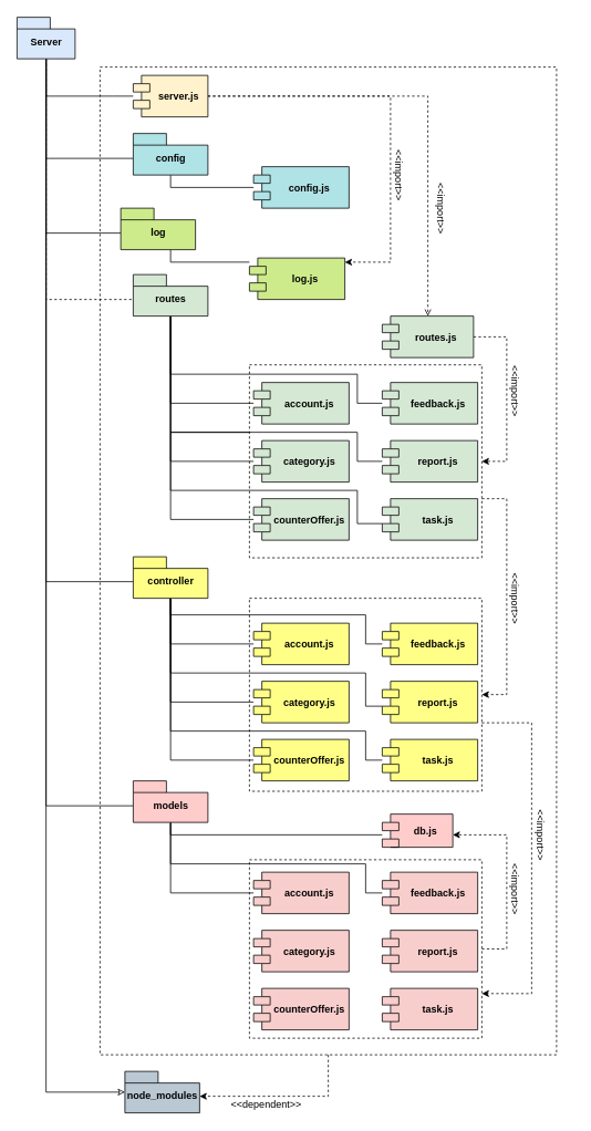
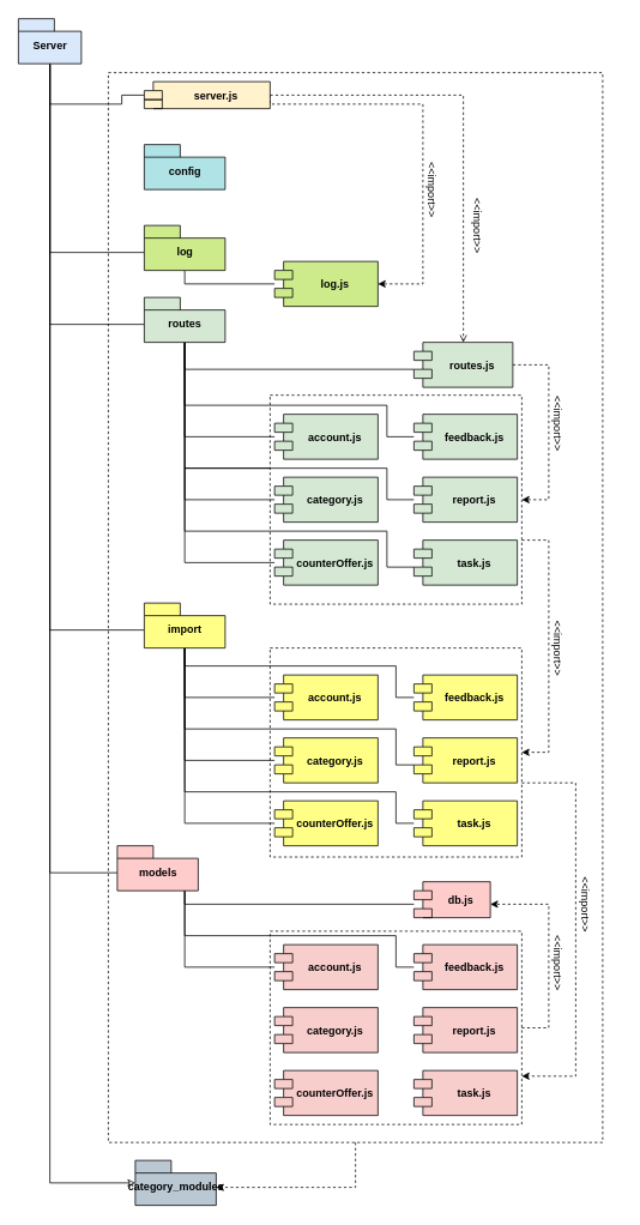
  <mxCell id="0" />
  <mxCell id="1" parent="0" />
  <mxCell id="2" style="edgeStyle=orthogonalEdgeStyle;rounded=0;orthogonalLoop=1;jettySize=auto;html=1;dashed=1;startArrow=none;startFill=0;endArrow=classic;endFill=1;strokeColor=#000000;fontSize=12;fontColor=#000000;" parent="1" source="3" target="35" edge="1"><mxGeometry relative="1" as="geometry"><Array as="points"><mxPoint x="395" y="1320" /></Array></mxGeometry></mxCell>
  <mxCell id="3" value="" style="rounded=0;whiteSpace=wrap;html=1;dashed=1;strokeColor=#000000;fillColor=none;fontSize=12;fontColor=#000000;" parent="1" vertex="1"><mxGeometry x="120" y="80" width="550" height="1190" as="geometry" /></mxCell>
  <mxCell id="4" style="edgeStyle=orthogonalEdgeStyle;rounded=0;orthogonalLoop=1;jettySize=auto;html=1;endArrow=none;endFill=0;fontSize=12;" parent="1" source="11" target="38" edge="1"><mxGeometry relative="1" as="geometry"><Array as="points"><mxPoint x="55" y="115" /><mxPoint x="135" y="115" /></Array></mxGeometry></mxCell>
- <mxCell id="5" style="edgeStyle=orthogonalEdgeStyle;rounded=0;orthogonalLoop=1;jettySize=auto;html=1;endArrow=none;endFill=0;fontSize=12;" parent="1" source="11" target="13" edge="1"><mxGeometry relative="1" as="geometry"><Array as="points"><mxPoint x="55" y="190" /><mxPoint x="190" y="190" /></Array></mxGeometry></mxCell>
  <mxCell id="6" style="edgeStyle=orthogonalEdgeStyle;rounded=0;orthogonalLoop=1;jettySize=auto;html=1;endArrow=none;endFill=0;fontSize=12;" parent="1" source="11" target="23" edge="1"><mxGeometry relative="1" as="geometry"><Array as="points"><mxPoint x="55" y="280" /><mxPoint x="190" y="280" /></Array></mxGeometry></mxCell>
- <mxCell id="7" style="edgeStyle=orthogonalEdgeStyle;rounded=0;orthogonalLoop=1;jettySize=auto;html=1;endArrow=none;endFill=0;fontSize=12;dashed=1;" parent="1" source="11" target="21" edge="1"><mxGeometry relative="1" as="geometry"><Array as="points"><mxPoint x="55" y="360" /><mxPoint x="190" y="360" /></Array></mxGeometry></mxCell>
+ <mxCell id="7" style="edgeStyle=orthogonalEdgeStyle;rounded=0;orthogonalLoop=1;jettySize=auto;html=1;endArrow=none;endFill=0;fontSize=12;" parent="1" source="11" target="21" edge="1"><mxGeometry relative="1" as="geometry"><Array as="points"><mxPoint x="55" y="360" /><mxPoint x="190" y="360" /></Array></mxGeometry></mxCell>
  <mxCell id="8" style="edgeStyle=orthogonalEdgeStyle;rounded=0;orthogonalLoop=1;jettySize=auto;html=1;endArrow=none;endFill=0;fontSize=12;" parent="1" source="11" target="30" edge="1"><mxGeometry relative="1" as="geometry"><Array as="points"><mxPoint x="55" y="700" /><mxPoint x="190" y="700" /></Array></mxGeometry></mxCell>
  <mxCell id="9" style="edgeStyle=orthogonalEdgeStyle;rounded=0;orthogonalLoop=1;jettySize=auto;html=1;endArrow=none;endFill=0;fontSize=12;" parent="1" source="11" target="34" edge="1"><mxGeometry relative="1" as="geometry"><Array as="points"><mxPoint x="55" y="970" /><mxPoint x="205" y="970" /></Array></mxGeometry></mxCell>
  <mxCell id="10" style="edgeStyle=orthogonalEdgeStyle;rounded=0;orthogonalLoop=1;jettySize=auto;html=1;endArrow=classic;endFill=0;fontSize=12;" parent="1" source="11" target="35" edge="1"><mxGeometry relative="1" as="geometry"><Array as="points"><mxPoint x="55" y="1315" /></Array></mxGeometry></mxCell>
  <mxCell id="11" value="Server" style="shape=folder;fontStyle=1;spacingTop=10;tabWidth=40;tabHeight=14;tabPosition=left;html=1;fillColor=#dae8fc;fontSize=12;" parent="1" vertex="1"><mxGeometry x="20" y="20" width="70" height="50" as="geometry" /></mxCell>
- <mxCell id="12" style="edgeStyle=orthogonalEdgeStyle;rounded=0;orthogonalLoop=1;jettySize=auto;html=1;endArrow=none;endFill=0;fontSize=12;" parent="1" source="13" target="41" edge="1"><mxGeometry relative="1" as="geometry"><Array as="points"><mxPoint x="205" y="225" /></Array></mxGeometry></mxCell>
  <mxCell id="13" value="config" style="shape=folder;fontStyle=1;spacingTop=10;tabWidth=40;tabHeight=14;tabPosition=left;html=1;fillColor=#b0e3e6;fontSize=12;" parent="1" vertex="1"><mxGeometry x="160" y="160" width="90" height="50" as="geometry" /></mxCell>
  <mxCell id="14" style="edgeStyle=orthogonalEdgeStyle;rounded=0;orthogonalLoop=1;jettySize=auto;html=1;endArrow=none;endFill=0;fontSize=12;" parent="1" source="21" target="43" edge="1"><mxGeometry relative="1" as="geometry"><Array as="points"><mxPoint x="205" y="485" /><mxPoint x="363" y="485" /></Array></mxGeometry></mxCell>
  <mxCell id="15" style="edgeStyle=orthogonalEdgeStyle;rounded=0;orthogonalLoop=1;jettySize=auto;html=1;endArrow=none;endFill=0;fontSize=12;" parent="1" source="21" target="44" edge="1"><mxGeometry relative="1" as="geometry"><Array as="points"><mxPoint x="205" y="555" /><mxPoint x="363" y="555" /></Array></mxGeometry></mxCell>
  <mxCell id="16" style="edgeStyle=orthogonalEdgeStyle;rounded=0;orthogonalLoop=1;jettySize=auto;html=1;endArrow=none;endFill=0;fontSize=12;" parent="1" source="21" target="46" edge="1"><mxGeometry relative="1" as="geometry"><Array as="points"><mxPoint x="205" y="450" /><mxPoint x="430" y="450" /><mxPoint x="430" y="485" /><mxPoint x="517" y="485" /></Array></mxGeometry></mxCell>
  <mxCell id="17" style="edgeStyle=orthogonalEdgeStyle;rounded=0;orthogonalLoop=1;jettySize=auto;html=1;endArrow=none;endFill=0;fontSize=12;" parent="1" source="21" target="45" edge="1"><mxGeometry relative="1" as="geometry"><Array as="points"><mxPoint x="205" y="625" /><mxPoint x="363" y="625" /></Array></mxGeometry></mxCell>
  <mxCell id="18" style="edgeStyle=orthogonalEdgeStyle;rounded=0;orthogonalLoop=1;jettySize=auto;html=1;endArrow=none;endFill=0;fontSize=12;" parent="1" source="21" target="48" edge="1"><mxGeometry relative="1" as="geometry"><Array as="points"><mxPoint x="205" y="590" /><mxPoint x="430" y="590" /><mxPoint x="430" y="630" /><mxPoint x="517" y="630" /></Array></mxGeometry></mxCell>
  <mxCell id="19" style="edgeStyle=orthogonalEdgeStyle;rounded=0;orthogonalLoop=1;jettySize=auto;html=1;endArrow=none;endFill=0;fontSize=12;" parent="1" source="66" target="47" edge="1"><mxGeometry relative="1" as="geometry"><Array as="points"><mxPoint x="205" y="520" /><mxPoint x="430" y="520" /><mxPoint x="430" y="555" /><mxPoint x="517" y="555" /></Array></mxGeometry></mxCell>
+ <mxCell id="20" style="edgeStyle=orthogonalEdgeStyle;rounded=0;orthogonalLoop=1;jettySize=auto;html=1;endArrow=none;endFill=0;fontSize=12;" parent="1" source="21" target="40" edge="1"><mxGeometry relative="1" as="geometry"><Array as="points"><mxPoint x="205" y="410" /></Array></mxGeometry></mxCell>
  <mxCell id="21" value="routes" style="shape=folder;fontStyle=1;spacingTop=10;tabWidth=40;tabHeight=14;tabPosition=left;html=1;fillColor=#d5e8d4;fontSize=12;" parent="1" vertex="1"><mxGeometry x="160" y="330" width="90" height="50" as="geometry" /></mxCell>
  <mxCell id="22" style="edgeStyle=orthogonalEdgeStyle;rounded=0;orthogonalLoop=1;jettySize=auto;html=1;endArrow=none;endFill=0;fontSize=12;" parent="1" source="23" target="42" edge="1"><mxGeometry relative="1" as="geometry"><Array as="points"><mxPoint x="205" y="315" /></Array></mxGeometry></mxCell>
- <mxCell id="23" value="log" style="shape=folder;fontStyle=1;spacingTop=10;tabWidth=40;tabHeight=14;tabPosition=left;html=1;fillColor=#cdeb8b;fontSize=12;" parent="1" vertex="1"><mxGeometry x="145" y="250" width="90" height="50" as="geometry" /></mxCell>
+ <mxCell id="23" value="log" style="shape=folder;fontStyle=1;spacingTop=10;tabWidth=40;tabHeight=14;tabPosition=left;html=1;fillColor=#cdeb8b;fontSize=12;" parent="1" vertex="1"><mxGeometry x="160" y="250" width="90" height="50" as="geometry" /></mxCell>
  <mxCell id="24" style="edgeStyle=orthogonalEdgeStyle;rounded=0;orthogonalLoop=1;jettySize=auto;html=1;endArrow=none;endFill=0;fontSize=12;" parent="1" source="30" target="49" edge="1"><mxGeometry relative="1" as="geometry"><Array as="points"><mxPoint x="205" y="775" /><mxPoint x="363" y="775" /></Array></mxGeometry></mxCell>
  <mxCell id="25" style="edgeStyle=orthogonalEdgeStyle;rounded=0;orthogonalLoop=1;jettySize=auto;html=1;endArrow=none;endFill=0;fontSize=12;" parent="1" source="30" target="50" edge="1"><mxGeometry relative="1" as="geometry"><Array as="points"><mxPoint x="205" y="845" /><mxPoint x="363" y="845" /></Array></mxGeometry></mxCell>
  <mxCell id="26" style="edgeStyle=orthogonalEdgeStyle;rounded=0;orthogonalLoop=1;jettySize=auto;html=1;endArrow=none;endFill=0;fontSize=12;" parent="1" source="30" target="51" edge="1"><mxGeometry relative="1" as="geometry"><Array as="points"><mxPoint x="205" y="915" /><mxPoint x="363" y="915" /></Array></mxGeometry></mxCell>
  <mxCell id="27" style="edgeStyle=orthogonalEdgeStyle;rounded=0;orthogonalLoop=1;jettySize=auto;html=1;endArrow=none;endFill=0;fontSize=12;" parent="1" source="30" target="52" edge="1"><mxGeometry relative="1" as="geometry"><Array as="points"><mxPoint x="205" y="740" /><mxPoint x="440" y="740" /><mxPoint x="440" y="775" /></Array></mxGeometry></mxCell>
  <mxCell id="28" style="edgeStyle=orthogonalEdgeStyle;rounded=0;orthogonalLoop=1;jettySize=auto;html=1;endArrow=none;endFill=0;fontSize=12;" parent="1" source="30" target="53" edge="1"><mxGeometry relative="1" as="geometry"><Array as="points"><mxPoint x="205" y="810" /><mxPoint x="440" y="810" /><mxPoint x="440" y="850" /></Array></mxGeometry></mxCell>
  <mxCell id="29" style="edgeStyle=orthogonalEdgeStyle;rounded=0;orthogonalLoop=1;jettySize=auto;html=1;endArrow=none;endFill=0;fontSize=12;" parent="1" source="30" target="54" edge="1"><mxGeometry relative="1" as="geometry"><Array as="points"><mxPoint x="205" y="880" /><mxPoint x="440" y="880" /><mxPoint x="440" y="915" /></Array></mxGeometry></mxCell>
- <mxCell id="30" value="controller" style="shape=folder;fontStyle=1;spacingTop=10;tabWidth=40;tabHeight=14;tabPosition=left;html=1;fillColor=#ffff88;fontSize=12;" parent="1" vertex="1"><mxGeometry x="160" y="670" width="90" height="50" as="geometry" /></mxCell>
+ <mxCell id="30" value="import" style="shape=folder;fontStyle=1;spacingTop=10;tabWidth=40;tabHeight=14;tabPosition=left;html=1;fillColor=#ffff88;fontSize=12;" parent="1" vertex="1"><mxGeometry x="160" y="670" width="90" height="50" as="geometry" /></mxCell>
  <mxCell id="31" style="edgeStyle=orthogonalEdgeStyle;rounded=0;orthogonalLoop=1;jettySize=auto;html=1;endArrow=none;endFill=0;strokeColor=#000000;fontSize=12;fontColor=#000000;" parent="1" source="34" target="56" edge="1"><mxGeometry relative="1" as="geometry"><Array as="points"><mxPoint x="205" y="1075" /><mxPoint x="363" y="1075" /></Array></mxGeometry></mxCell>
  <mxCell id="32" style="edgeStyle=orthogonalEdgeStyle;rounded=0;orthogonalLoop=1;jettySize=auto;html=1;endArrow=none;endFill=0;strokeColor=#000000;fontSize=12;fontColor=#000000;" parent="1" source="34" target="59" edge="1"><mxGeometry relative="1" as="geometry"><Array as="points"><mxPoint x="205" y="1040" /><mxPoint x="440" y="1040" /><mxPoint x="440" y="1075" /></Array></mxGeometry></mxCell>
  <mxCell id="33" style="edgeStyle=orthogonalEdgeStyle;rounded=0;orthogonalLoop=1;jettySize=auto;html=1;endArrow=none;endFill=0;strokeColor=#000000;fontSize=12;fontColor=#000000;" parent="1" source="34" target="55" edge="1"><mxGeometry relative="1" as="geometry"><Array as="points"><mxPoint x="205" y="1005" /></Array></mxGeometry></mxCell>
- <mxCell id="34" value="models" style="shape=folder;fontStyle=1;spacingTop=10;tabWidth=40;tabHeight=14;tabPosition=left;html=1;fillColor=#ffcccc;fontSize=12;" parent="1" vertex="1"><mxGeometry x="160" y="940" width="90" height="50" as="geometry" /></mxCell>
- <mxCell id="35" value="node_modules" style="shape=folder;fontStyle=1;spacingTop=10;tabWidth=40;tabHeight=14;tabPosition=left;html=1;fillColor=#bac8d3;fontSize=12;" parent="1" vertex="1"><mxGeometry x="150" y="1290" width="90" height="50" as="geometry" /></mxCell>
+ <mxCell id="34" value="models" style="shape=folder;fontStyle=1;spacingTop=10;tabWidth=40;tabHeight=14;tabPosition=left;html=1;fillColor=#ffcccc;fontSize=12;" parent="1" vertex="1"><mxGeometry x="130" y="940" width="90" height="50" as="geometry" /></mxCell>
+ <mxCell id="35" value="category_modules" style="shape=folder;fontStyle=1;spacingTop=10;tabWidth=40;tabHeight=14;tabPosition=left;html=1;fillColor=#bac8d3;fontSize=12;" parent="1" vertex="1"><mxGeometry x="150" y="1290" width="90" height="50" as="geometry" /></mxCell>
  <mxCell id="36" style="edgeStyle=orthogonalEdgeStyle;rounded=0;orthogonalLoop=1;jettySize=auto;html=1;exitX=1;exitY=0.5;exitDx=0;exitDy=0;dashed=1;startArrow=none;startFill=0;endArrow=classic;endFill=1;strokeColor=#000000;fontSize=12;fontColor=#000000;" parent="1" source="38" target="42" edge="1"><mxGeometry relative="1" as="geometry"><Array as="points"><mxPoint x="470" y="115" /><mxPoint x="470" y="315" /></Array></mxGeometry></mxCell>
  <mxCell id="37" style="edgeStyle=orthogonalEdgeStyle;rounded=0;orthogonalLoop=1;jettySize=auto;html=1;dashed=1;startArrow=none;startFill=0;endArrow=open;endFill=1;strokeColor=#000000;fontSize=12;fontColor=#000000;" parent="1" source="38" target="40" edge="1"><mxGeometry relative="1" as="geometry" /></mxCell>
- <mxCell id="38" value="server.js" style="shape=module;align=left;spacingLeft=20;align=center;verticalAlign=middle;fontStyle=1;fillColor=#fff2cc;fontSize=12;" parent="1" vertex="1"><mxGeometry x="160" y="90" width="90" height="50" as="geometry" /></mxCell>
+ <mxCell id="38" value="server.js" style="shape=module;align=left;spacingLeft=20;align=center;verticalAlign=middle;fontStyle=1;fillColor=#fff2cc;fontSize=12;" parent="1" vertex="1"><mxGeometry x="160" y="90" width="140" height="30" as="geometry" /></mxCell>
  <mxCell id="39" style="edgeStyle=orthogonalEdgeStyle;rounded=0;orthogonalLoop=1;jettySize=auto;html=1;dashed=1;startArrow=none;startFill=0;endArrow=classic;endFill=1;strokeColor=#000000;fontSize=12;fontColor=#000000;" parent="1" source="40" target="66" edge="1"><mxGeometry relative="1" as="geometry"><Array as="points"><mxPoint x="610" y="405" /><mxPoint x="610" y="555" /></Array></mxGeometry></mxCell>
  <mxCell id="40" value="routes.js" style="shape=module;align=left;spacingLeft=20;align=center;verticalAlign=middle;fillColor=#d5e8d4;fontStyle=1;fontSize=12;" parent="1" vertex="1"><mxGeometry x="460" y="380" width="110" height="50" as="geometry" /></mxCell>
- <mxCell id="41" value="config.js" style="shape=module;align=left;spacingLeft=20;align=center;verticalAlign=middle;fontStyle=1;fillColor=#b0e3e6;fontSize=12;" parent="1" vertex="1"><mxGeometry x="305" y="200" width="115" height="50" as="geometry" /></mxCell>
- <mxCell id="42" value="log.js" style="shape=module;align=left;spacingLeft=20;align=center;verticalAlign=middle;fontStyle=1;fillColor=#cdeb8b;fontSize=12;" parent="1" vertex="1"><mxGeometry x="300" y="310" width="115" height="50" as="geometry" /></mxCell>
+ <mxCell id="42" value="log.js" style="shape=module;align=left;spacingLeft=20;align=center;verticalAlign=middle;fontStyle=1;fillColor=#cdeb8b;fontSize=12;" parent="1" vertex="1"><mxGeometry x="305" y="290" width="115" height="50" as="geometry" /></mxCell>
  <mxCell id="43" value="account.js" style="shape=module;align=left;spacingLeft=20;align=center;verticalAlign=middle;fontStyle=1;fillColor=#d5e8d4;fontSize=12;" parent="1" vertex="1"><mxGeometry x="305" y="460" width="115" height="50" as="geometry" /></mxCell>
  <mxCell id="44" value="category.js" style="shape=module;align=left;spacingLeft=20;align=center;verticalAlign=middle;fontStyle=1;fillColor=#d5e8d4;fontSize=12;" parent="1" vertex="1"><mxGeometry x="305" y="530" width="115" height="50" as="geometry" /></mxCell>
  <mxCell id="45" value="counterOffer.js" style="shape=module;align=left;spacingLeft=20;align=center;verticalAlign=middle;fontStyle=1;fillColor=#d5e8d4;fontSize=12;" parent="1" vertex="1"><mxGeometry x="305" y="600" width="115" height="50" as="geometry" /></mxCell>
  <mxCell id="46" value="feedback.js" style="shape=module;align=left;spacingLeft=20;align=center;verticalAlign=middle;fontStyle=1;fillColor=#d5e8d4;fontSize=12;" parent="1" vertex="1"><mxGeometry x="460" y="460" width="115" height="50" as="geometry" /></mxCell>
  <mxCell id="47" value="report.js" style="shape=module;align=left;spacingLeft=20;align=center;verticalAlign=middle;fontStyle=1;fillColor=#d5e8d4;fontSize=12;" parent="1" vertex="1"><mxGeometry x="460" y="530" width="115" height="50" as="geometry" /></mxCell>
  <mxCell id="48" value="task.js" style="shape=module;align=left;spacingLeft=20;align=center;verticalAlign=middle;fontStyle=1;fillColor=#d5e8d4;fontSize=12;" parent="1" vertex="1"><mxGeometry x="460" y="600" width="115" height="50" as="geometry" /></mxCell>
  <mxCell id="49" value="account.js" style="shape=module;align=left;spacingLeft=20;align=center;verticalAlign=middle;fontStyle=1;fillColor=#ffff88;fontSize=12;" parent="1" vertex="1"><mxGeometry x="305" y="750" width="115" height="50" as="geometry" /></mxCell>
  <mxCell id="50" value="category.js" style="shape=module;align=left;spacingLeft=20;align=center;verticalAlign=middle;fontStyle=1;fillColor=#ffff88;fontSize=12;" parent="1" vertex="1"><mxGeometry x="305" y="820" width="115" height="50" as="geometry" /></mxCell>
  <mxCell id="51" value="counterOffer.js" style="shape=module;align=left;spacingLeft=20;align=center;verticalAlign=middle;fontStyle=1;fillColor=#ffff88;fontSize=12;" parent="1" vertex="1"><mxGeometry x="305" y="890" width="115" height="50" as="geometry" /></mxCell>
  <mxCell id="52" value="feedback.js" style="shape=module;align=left;spacingLeft=20;align=center;verticalAlign=middle;fontStyle=1;fillColor=#ffff88;fontSize=12;" parent="1" vertex="1"><mxGeometry x="460" y="750" width="115" height="50" as="geometry" /></mxCell>
  <mxCell id="53" value="report.js" style="shape=module;align=left;spacingLeft=20;align=center;verticalAlign=middle;fontStyle=1;fillColor=#ffff88;fontSize=12;" parent="1" vertex="1"><mxGeometry x="460" y="820" width="115" height="50" as="geometry" /></mxCell>
  <mxCell id="54" value="task.js" style="shape=module;align=left;spacingLeft=20;align=center;verticalAlign=middle;fontStyle=1;fillColor=#ffff88;fontSize=12;" parent="1" vertex="1"><mxGeometry x="460" y="890" width="115" height="50" as="geometry" /></mxCell>
  <mxCell id="55" value="db.js" style="shape=module;align=left;spacingLeft=20;align=center;verticalAlign=middle;fontStyle=1;fillColor=#ffcccc;fontSize=12;" parent="1" vertex="1"><mxGeometry x="460" y="980" width="85" height="40" as="geometry" /></mxCell>
  <mxCell id="56" value="account.js" style="shape=module;align=left;spacingLeft=20;align=center;verticalAlign=middle;fontStyle=1;fillColor=#f8cecc;fontSize=12;" parent="1" vertex="1"><mxGeometry x="305" y="1050" width="115" height="50" as="geometry" /></mxCell>
  <mxCell id="57" value="category.js" style="shape=module;align=left;spacingLeft=20;align=center;verticalAlign=middle;fontStyle=1;fillColor=#f8cecc;fontSize=12;" parent="1" vertex="1"><mxGeometry x="305" y="1120" width="115" height="50" as="geometry" /></mxCell>
  <mxCell id="58" value="counterOffer.js" style="shape=module;align=left;spacingLeft=20;align=center;verticalAlign=middle;fontStyle=1;fillColor=#f8cecc;fontSize=12;" parent="1" vertex="1"><mxGeometry x="305" y="1190" width="115" height="50" as="geometry" /></mxCell>
  <mxCell id="59" value="feedback.js" style="shape=module;align=left;spacingLeft=20;align=center;verticalAlign=middle;fontStyle=1;fillColor=#f8cecc;fontSize=12;" parent="1" vertex="1"><mxGeometry x="460" y="1050" width="115" height="50" as="geometry" /></mxCell>
  <mxCell id="60" value="report.js" style="shape=module;align=left;spacingLeft=20;align=center;verticalAlign=middle;fontStyle=1;fillColor=#f8cecc;fontSize=12;" parent="1" vertex="1"><mxGeometry x="460" y="1120" width="115" height="50" as="geometry" /></mxCell>
  <mxCell id="61" value="task.js" style="shape=module;align=left;spacingLeft=20;align=center;verticalAlign=middle;fontStyle=1;fillColor=#f8cecc;fontSize=12;" parent="1" vertex="1"><mxGeometry x="460" y="1190" width="115" height="50" as="geometry" /></mxCell>
  <mxCell id="62" style="edgeStyle=orthogonalEdgeStyle;rounded=0;orthogonalLoop=1;jettySize=auto;html=1;endArrow=classic;endFill=1;strokeColor=#000000;fontSize=12;fontColor=#000000;dashed=1;startArrow=none;startFill=0;" parent="1" source="63" target="55" edge="1"><mxGeometry relative="1" as="geometry"><Array as="points"><mxPoint x="610" y="1143" /><mxPoint x="610" y="1005" /></Array></mxGeometry></mxCell>
  <mxCell id="63" value="" style="rounded=0;whiteSpace=wrap;html=1;dashed=1;strokeColor=#000000;fillColor=none;fontSize=12;fontColor=#000000;" parent="1" vertex="1"><mxGeometry x="300" y="1035" width="280" height="215" as="geometry" /></mxCell>
  <mxCell id="64" value="&amp;lt;&amp;lt;import&amp;gt;&amp;gt;" style="text;html=1;align=center;verticalAlign=middle;resizable=0;points=[];autosize=1;fontSize=12;fontColor=#000000;rotation=90;" parent="1" vertex="1"><mxGeometry x="580" y="1060" width="80" height="20" as="geometry" /></mxCell>
  <mxCell id="65" style="edgeStyle=orthogonalEdgeStyle;rounded=0;orthogonalLoop=1;jettySize=auto;html=1;dashed=1;startArrow=none;startFill=0;endArrow=classic;endFill=1;strokeColor=#000000;fontSize=12;fontColor=#000000;" parent="1" source="66" target="68" edge="1"><mxGeometry relative="1" as="geometry"><Array as="points"><mxPoint x="610" y="600" /><mxPoint x="610" y="836" /></Array></mxGeometry></mxCell>
  <mxCell id="66" value="" style="rounded=0;whiteSpace=wrap;html=1;dashed=1;strokeColor=#000000;fillColor=none;fontSize=12;fontColor=#000000;" parent="1" vertex="1"><mxGeometry x="300" y="438.75" width="280" height="232.5" as="geometry" /></mxCell>
  <mxCell id="67" style="edgeStyle=orthogonalEdgeStyle;rounded=0;orthogonalLoop=1;jettySize=auto;html=1;entryX=1;entryY=0.75;entryDx=0;entryDy=0;dashed=1;startArrow=none;startFill=0;endArrow=classic;endFill=1;strokeColor=#000000;fontSize=12;fontColor=#000000;" parent="1" source="68" target="63" edge="1"><mxGeometry relative="1" as="geometry"><Array as="points"><mxPoint x="640" y="870" /><mxPoint x="640" y="1196" /></Array></mxGeometry></mxCell>
  <mxCell id="68" value="" style="rounded=0;whiteSpace=wrap;html=1;dashed=1;strokeColor=#000000;fillColor=none;fontSize=12;fontColor=#000000;" parent="1" vertex="1"><mxGeometry x="300" y="720" width="280" height="232.5" as="geometry" /></mxCell>
  <mxCell id="69" value="&amp;lt;&amp;lt;import&amp;gt;&amp;gt;" style="text;html=1;align=center;verticalAlign=middle;resizable=0;points=[];autosize=1;fontSize=12;fontColor=#000000;rotation=90;" parent="1" vertex="1"><mxGeometry x="580" y="460" width="80" height="20" as="geometry" /></mxCell>
  <mxCell id="70" value="&amp;lt;&amp;lt;import&amp;gt;&amp;gt;" style="text;html=1;align=center;verticalAlign=middle;resizable=0;points=[];autosize=1;fontSize=12;fontColor=#000000;rotation=90;" parent="1" vertex="1"><mxGeometry x="580" y="710" width="80" height="20" as="geometry" /></mxCell>
  <mxCell id="71" value="&amp;lt;&amp;lt;import&amp;gt;&amp;gt;" style="text;html=1;align=center;verticalAlign=middle;resizable=0;points=[];autosize=1;fontSize=12;fontColor=#000000;rotation=90;" parent="1" vertex="1"><mxGeometry x="610" y="995" width="80" height="20" as="geometry" /></mxCell>
  <mxCell id="72" value="&amp;lt;&amp;lt;import&amp;gt;&amp;gt;" style="text;html=1;align=center;verticalAlign=middle;resizable=0;points=[];autosize=1;fontSize=12;fontColor=#000000;rotation=90;" parent="1" vertex="1"><mxGeometry x="490" y="240" width="80" height="20" as="geometry" /></mxCell>
  <mxCell id="73" value="&amp;lt;&amp;lt;import&amp;gt;&amp;gt;" style="text;html=1;align=center;verticalAlign=middle;resizable=0;points=[];autosize=1;fontSize=12;fontColor=#000000;rotation=90;" parent="1" vertex="1"><mxGeometry x="440" y="200" width="80" height="20" as="geometry" /></mxCell>
- <mxCell id="74" value="&amp;lt;&amp;lt;dependent&amp;gt;&amp;gt;" style="text;html=1;align=center;verticalAlign=middle;resizable=0;points=[];autosize=1;fontSize=12;fontColor=#000000;" parent="1" vertex="1"><mxGeometry x="270" y="1320" width="100" height="20" as="geometry" /></mxCell>
